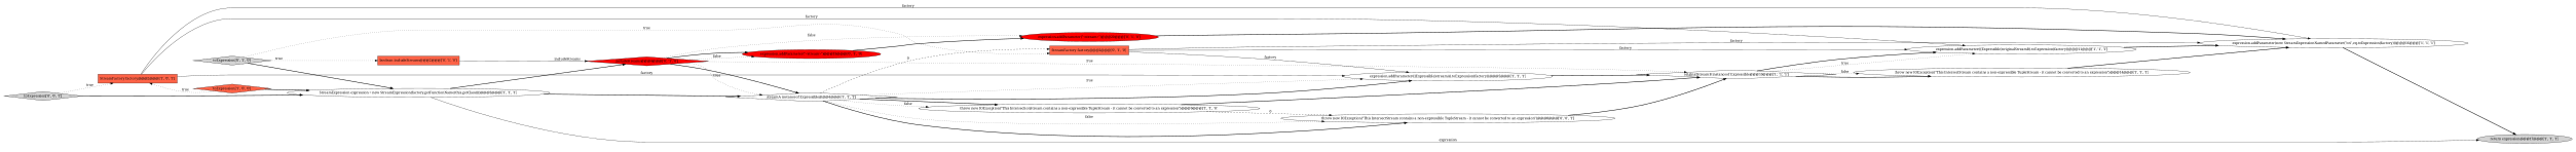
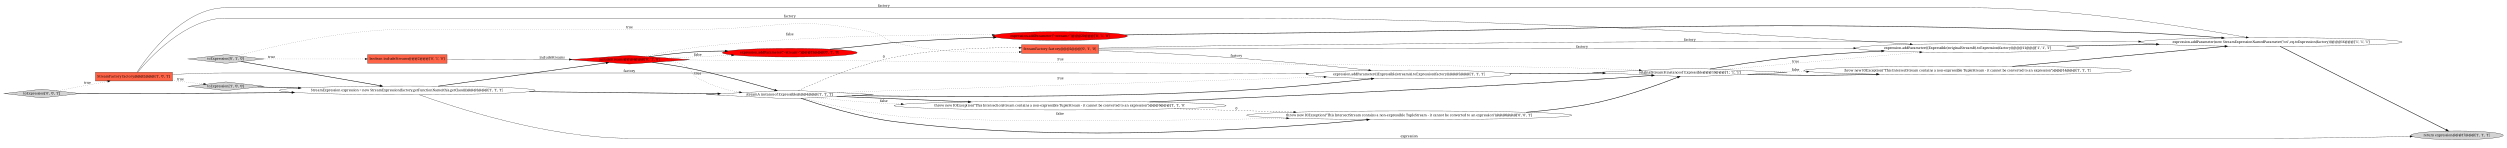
  digraph {
    fontname="Noto Serif"
    rankdir=LR
    node [fillcolor=white fontname="Noto Serif" shape=ellipse style=filled]
    edge [fontname="Noto Serif" style=bold]
    n1 [fillcolor=tomato label="StreamFactory factory@@@2@@@['1', '0', '1']" shape=box]
    n2 [label="expression.addParameter(new StreamExpressionNamedParameter(\"on\",eq.toExpression(factory)))@@@16@@@['1', '1', '1']"]
    n3 [label="expression.addParameter(((Expressible)streamA).toExpression(factory))@@@5@@@['1', '1', '1']"]
    n4 [label="expression.addParameter(((Expressible)originalStreamB).toExpression(factory))@@@11@@@['1', '1', '1']"]
    n5 [fillcolor=lightgray label="return expression@@@17@@@['1', '1', '1']"]
    n6 [fillcolor=tomato label="StreamFactory factory@@@2@@@['0', '1', '0']" shape=box]
    n7 [label="originalStreamB instanceof Expressible@@@10@@@['1', '1', '1']" shape=diamond]
    n8 [label="throw new IOException(\"This IntersectionStream contains a non-expressible TupleStream - it cannot be converted to an expression\")@@@9@@@['1', '1', '0']"]
    n9 [label="throw new IOException(\"This IntersectStream contains a non-expressible TupleStream - it cannot be converted to an expression\")@@@8@@@['0', '0', '1']"]
    n10 [label="throw new IOException(\"This IntersectStream contains a non-expressible TupleStream - it cannot be converted to an expression\")@@@14@@@['1', '1', '1']"]
    n11 [fillcolor=red label="includeStreams@@@4@@@['0', '1', '0']" shape=diamond]
    n12 [fillcolor=red label="expression.addParameter(\"<stream>\")@@@19@@@['0', '1', '0']"]
    n13 [fillcolor=red label="expression.addParameter(\"<stream>\")@@@20@@@['0', '1', '0']"]
    n14 [label="streamA instanceof Expressible@@@4@@@['1', '1', '1']" shape=diamond]
    n15 [fillcolor=lightgray label="toExpression['0', '1', '0']" shape=diamond]
    n16 [label="StreamExpression expression = new StreamExpression(factory.getFunctionName(this.getClass()))@@@3@@@['1', '1', '1']"]
    n17 [fillcolor=tomato label="boolean includeStreams@@@2@@@['0', '1', '0']" shape=box]
    n18 [fillcolor=lightgray label="toExpression['0', '0', '1']" shape=diamond]
-   n19 [fillcolor=tomato label="toExpression['1', '0', '0']" shape=diamond]
+   n19 [fillcolor=lightgray label="toExpression['1', '0', '0']" shape=diamond]
    n1 -> n2 [label=factory style=solid]
    n1 -> n3 [label=factory style=solid]
    n1 -> n4 [label=factory style=solid]
    n2 -> n5
    n3 -> n7
    n4 -> n2
    n6 -> n2 [label=factory style=solid]
    n6 -> n3 [label=factory style=solid]
    n6 -> n4 [label=factory style=solid]
    n7 -> n4
    n7 -> n4 [label=true style=dotted]
    n7 -> n10
    n7 -> n10 [label=false style=dotted]
    n8 -> n7
    n8 -> n9 [label=0 style=dashed]
    n9 -> n7
    n10 -> n2
    n11 -> n7 [label=true style=dotted]
    n11 -> n12
    n11 -> n12 [label=false style=dotted]
    n11 -> n13 [label=false style=dotted]
    n11 -> n14
    n11 -> n14 [label=true style=dotted]
    n12 -> n13
    n13 -> n2
    n14 -> n3 [label=true style=dotted]
    n14 -> n3
    n14 -> n6 [label=0 style=dashed]
    n14 -> n8
    n14 -> n8 [label=false style=dotted]
    n14 -> n9 [label=false style=dotted]
    n14 -> n9
    n15 -> n6 [label=true style=dotted]
    n15 -> n16
    n15 -> n17 [label=true style=dotted]
    n16 -> n5 [label=expression style=solid]
    n16 -> n11
    n16 -> n14
    n17 -> n11 [label=includeStreams style=solid]
    n18 -> n1 [label=true style=dotted]
    n18 -> n16
-   n19 -> n1 [label=true style=dotted]
+   n1 -> n19 [label=true style=dotted]
    n19 -> n16
  }
